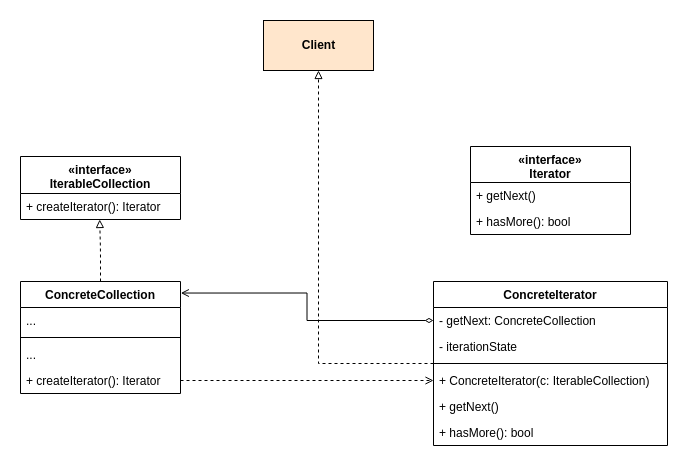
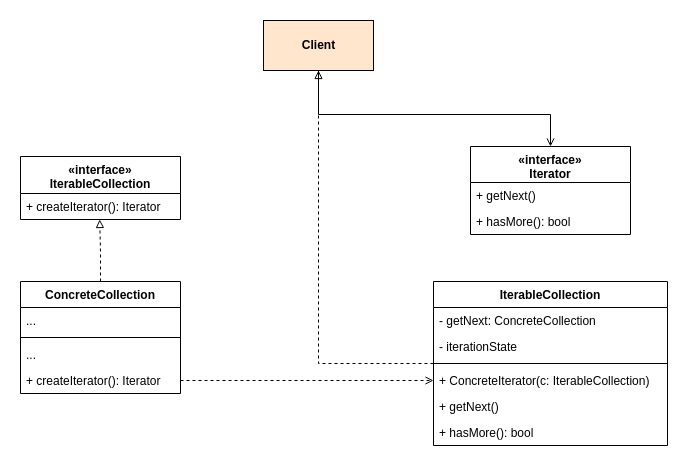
  <mxCell id="0" />
  <mxCell id="1" parent="0" />
  <mxCell id="2" value="«interface»&#10;Iterator" style="swimlane;fontStyle=1;align=center;verticalAlign=top;childLayout=stackLayout;horizontal=1;startSize=36;horizontalStack=0;resizeParent=1;resizeParentMax=0;resizeLast=0;collapsible=1;marginBottom=0;" parent="1" vertex="1"><mxGeometry x="470" y="146" width="160" height="88" as="geometry" /></mxCell>
  <mxCell id="3" value="+ getNext()" style="text;strokeColor=none;fillColor=none;align=left;verticalAlign=top;spacingLeft=4;spacingRight=4;overflow=hidden;rotatable=0;points=[[0,0.5],[1,0.5]];portConstraint=eastwest;" parent="2" vertex="1"><mxGeometry y="36" width="160" height="26" as="geometry" /></mxCell>
  <mxCell id="4" value="+ hasMore(): bool" style="text;strokeColor=none;fillColor=none;align=left;verticalAlign=top;spacingLeft=4;spacingRight=4;overflow=hidden;rotatable=0;points=[[0,0.5],[1,0.5]];portConstraint=eastwest;" parent="2" vertex="1"><mxGeometry y="62" width="160" height="26" as="geometry" /></mxCell>
  <mxCell id="5" value="" style="edgeStyle=orthogonalEdgeStyle;rounded=0;html=1;dashed=1;endArrow=block;endFill=0;" parent="1" source="6" target="22" edge="1"><mxGeometry relative="1" as="geometry" /></mxCell>
- <mxCell id="6" value="ConcreteIterator" style="swimlane;fontStyle=1;align=center;verticalAlign=top;childLayout=stackLayout;horizontal=1;startSize=26;horizontalStack=0;resizeParent=1;resizeParentMax=0;resizeLast=0;collapsible=1;marginBottom=0;" parent="1" vertex="1"><mxGeometry x="433" y="281" width="234" height="164" as="geometry" /></mxCell>
+ <mxCell id="6" value="IterableCollection" style="swimlane;fontStyle=1;align=center;verticalAlign=top;childLayout=stackLayout;horizontal=1;startSize=26;horizontalStack=0;resizeParent=1;resizeParentMax=0;resizeLast=0;collapsible=1;marginBottom=0;" parent="1" vertex="1"><mxGeometry x="433" y="281" width="234" height="164" as="geometry" /></mxCell>
  <mxCell id="7" value="- getNext: ConcreteCollection" style="text;strokeColor=none;fillColor=none;align=left;verticalAlign=top;spacingLeft=4;spacingRight=4;overflow=hidden;rotatable=0;points=[[0,0.5],[1,0.5]];portConstraint=eastwest;" parent="6" vertex="1"><mxGeometry y="26" width="234" height="26" as="geometry" /></mxCell>
  <mxCell id="8" value="- iterationState" style="text;strokeColor=none;fillColor=none;align=left;verticalAlign=top;spacingLeft=4;spacingRight=4;overflow=hidden;rotatable=0;points=[[0,0.5],[1,0.5]];portConstraint=eastwest;" parent="6" vertex="1"><mxGeometry y="52" width="234" height="26" as="geometry" /></mxCell>
  <mxCell id="9" value="" style="line;strokeWidth=1;fillColor=none;align=left;verticalAlign=middle;spacingTop=-1;spacingLeft=3;spacingRight=3;rotatable=0;labelPosition=right;points=[];portConstraint=eastwest;" parent="6" vertex="1"><mxGeometry y="78" width="234" height="8" as="geometry" /></mxCell>
  <mxCell id="10" value="+ ConcreteIterator(c: IterableCollection)" style="text;strokeColor=none;fillColor=none;align=left;verticalAlign=top;spacingLeft=4;spacingRight=4;overflow=hidden;rotatable=0;points=[[0,0.5],[1,0.5]];portConstraint=eastwest;" parent="6" vertex="1"><mxGeometry y="86" width="234" height="26" as="geometry" /></mxCell>
  <mxCell id="11" value="+ getNext()" style="text;strokeColor=none;fillColor=none;align=left;verticalAlign=top;spacingLeft=4;spacingRight=4;overflow=hidden;rotatable=0;points=[[0,0.5],[1,0.5]];portConstraint=eastwest;" parent="6" vertex="1"><mxGeometry y="112" width="234" height="26" as="geometry" /></mxCell>
  <mxCell id="12" value="+ hasMore(): bool" style="text;strokeColor=none;fillColor=none;align=left;verticalAlign=top;spacingLeft=4;spacingRight=4;overflow=hidden;rotatable=0;points=[[0,0.5],[1,0.5]];portConstraint=eastwest;" parent="6" vertex="1"><mxGeometry y="138" width="234" height="26" as="geometry" /></mxCell>
  <mxCell id="13" value="«interface»&#10;IterableCollection" style="swimlane;fontStyle=1;align=center;verticalAlign=top;childLayout=stackLayout;horizontal=1;startSize=37;horizontalStack=0;resizeParent=1;resizeParentMax=0;resizeLast=0;collapsible=1;marginBottom=0;" parent="1" vertex="1"><mxGeometry x="20" y="156" width="160" height="63" as="geometry" /></mxCell>
  <mxCell id="14" value="+ createIterator(): Iterator" style="text;strokeColor=none;fillColor=none;align=left;verticalAlign=top;spacingLeft=4;spacingRight=4;overflow=hidden;rotatable=0;points=[[0,0.5],[1,0.5]];portConstraint=eastwest;" parent="13" vertex="1"><mxGeometry y="37" width="160" height="26" as="geometry" /></mxCell>
  <mxCell id="15" style="edgeStyle=orthogonalEdgeStyle;html=1;exitX=0.5;exitY=0;exitDx=0;exitDy=0;entryX=0.495;entryY=1;entryDx=0;entryDy=0;entryPerimeter=0;endArrow=block;endFill=0;dashed=1;" parent="1" source="16" target="14" edge="1"><mxGeometry relative="1" as="geometry" /></mxCell>
  <mxCell id="16" value="ConcreteCollection" style="swimlane;fontStyle=1;align=center;verticalAlign=top;childLayout=stackLayout;horizontal=1;startSize=26;horizontalStack=0;resizeParent=1;resizeParentMax=0;resizeLast=0;collapsible=1;marginBottom=0;" parent="1" vertex="1"><mxGeometry x="20" y="281" width="160" height="112" as="geometry" /></mxCell>
  <mxCell id="17" value="..." style="text;strokeColor=none;fillColor=none;align=left;verticalAlign=top;spacingLeft=4;spacingRight=4;overflow=hidden;rotatable=0;points=[[0,0.5],[1,0.5]];portConstraint=eastwest;" parent="16" vertex="1"><mxGeometry y="26" width="160" height="26" as="geometry" /></mxCell>
  <mxCell id="18" value="" style="line;strokeWidth=1;fillColor=none;align=left;verticalAlign=middle;spacingTop=-1;spacingLeft=3;spacingRight=3;rotatable=0;labelPosition=right;points=[];portConstraint=eastwest;" parent="16" vertex="1"><mxGeometry y="52" width="160" height="8" as="geometry" /></mxCell>
  <mxCell id="19" value="..." style="text;strokeColor=none;fillColor=none;align=left;verticalAlign=top;spacingLeft=4;spacingRight=4;overflow=hidden;rotatable=0;points=[[0,0.5],[1,0.5]];portConstraint=eastwest;" parent="16" vertex="1"><mxGeometry y="60" width="160" height="26" as="geometry" /></mxCell>
  <mxCell id="20" value="+ createIterator(): Iterator" style="text;strokeColor=none;fillColor=none;align=left;verticalAlign=top;spacingLeft=4;spacingRight=4;overflow=hidden;rotatable=0;points=[[0,0.5],[1,0.5]];portConstraint=eastwest;" parent="16" vertex="1"><mxGeometry y="86" width="160" height="26" as="geometry" /></mxCell>
+ <mxCell id="21" style="edgeStyle=orthogonalEdgeStyle;rounded=0;html=1;exitX=0.5;exitY=1;exitDx=0;exitDy=0;entryX=0.5;entryY=0;entryDx=0;entryDy=0;endArrow=open;endFill=0;" parent="1" source="22" target="2" edge="1"><mxGeometry relative="1" as="geometry"><Array as="points"><mxPoint x="318" y="114" /><mxPoint x="550" y="114" /></Array></mxGeometry></mxCell>
  <mxCell id="22" value="Client" style="html=1;fontStyle=1;fillColor=#ffe6cc;" parent="1" vertex="1"><mxGeometry x="263" y="20" width="110" height="50" as="geometry" /></mxCell>
  <mxCell id="23" style="edgeStyle=orthogonalEdgeStyle;rounded=0;html=1;exitX=1;exitY=0.5;exitDx=0;exitDy=0;entryX=0;entryY=0.5;entryDx=0;entryDy=0;endArrow=open;endFill=0;dashed=1;" parent="1" source="20" target="10" edge="1"><mxGeometry relative="1" as="geometry" /></mxCell>
- <mxCell id="24" style="edgeStyle=orthogonalEdgeStyle;rounded=0;html=1;exitX=0;exitY=0.5;exitDx=0;exitDy=0;entryX=1.002;entryY=0.103;entryDx=0;entryDy=0;entryPerimeter=0;endArrow=open;endFill=0;startArrow=diamondThin;startFill=0;" parent="1" source="7" target="16" edge="1"><mxGeometry relative="1" as="geometry" /></mxCell>
